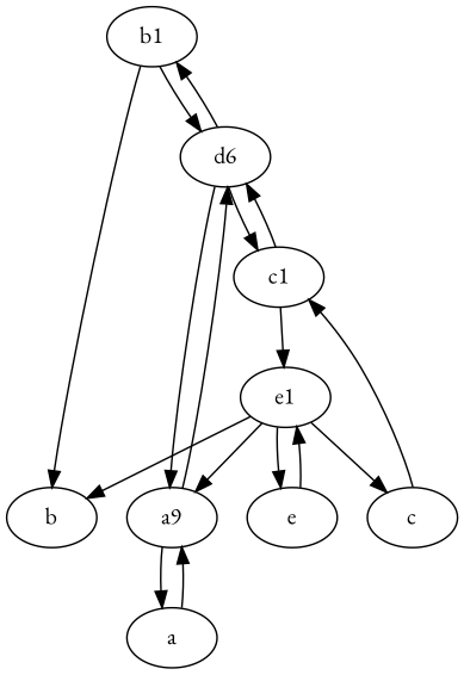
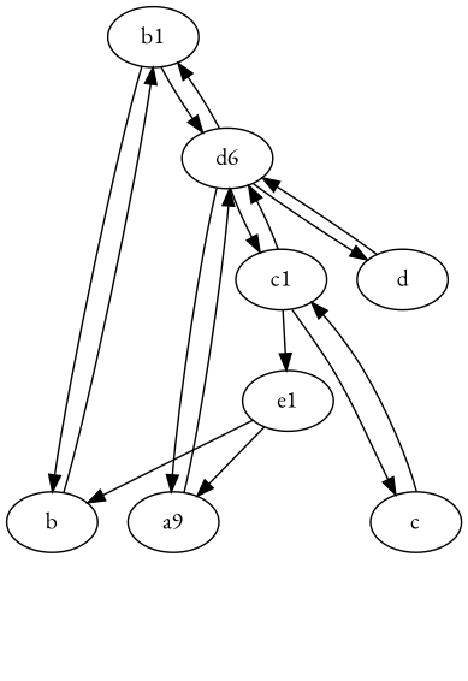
  digraph {
    fontname="EB Garamond"
    node [fontname="EB Garamond"]
    edge [fontname="EB Garamond"]
    b1
    b
    n3 [label=d6]
    n4 [label=a9]
    c1
-   e
+   d
    e1
-   a
    c
    b1 -> b
    b1 -> n3
+   b -> b1
    n3 -> b1
    n3 -> n4
    n3 -> c1
+   n3 -> d
    n4 -> n3
-   n4 -> a
    c1 -> n3
    c1 -> e1
-   e1 -> c
-   e -> e1
+   c1 -> c
+   d -> n3
    e1 -> b
    e1 -> n4
-   e1 -> e
-   a -> n4
    c -> c1
  }
